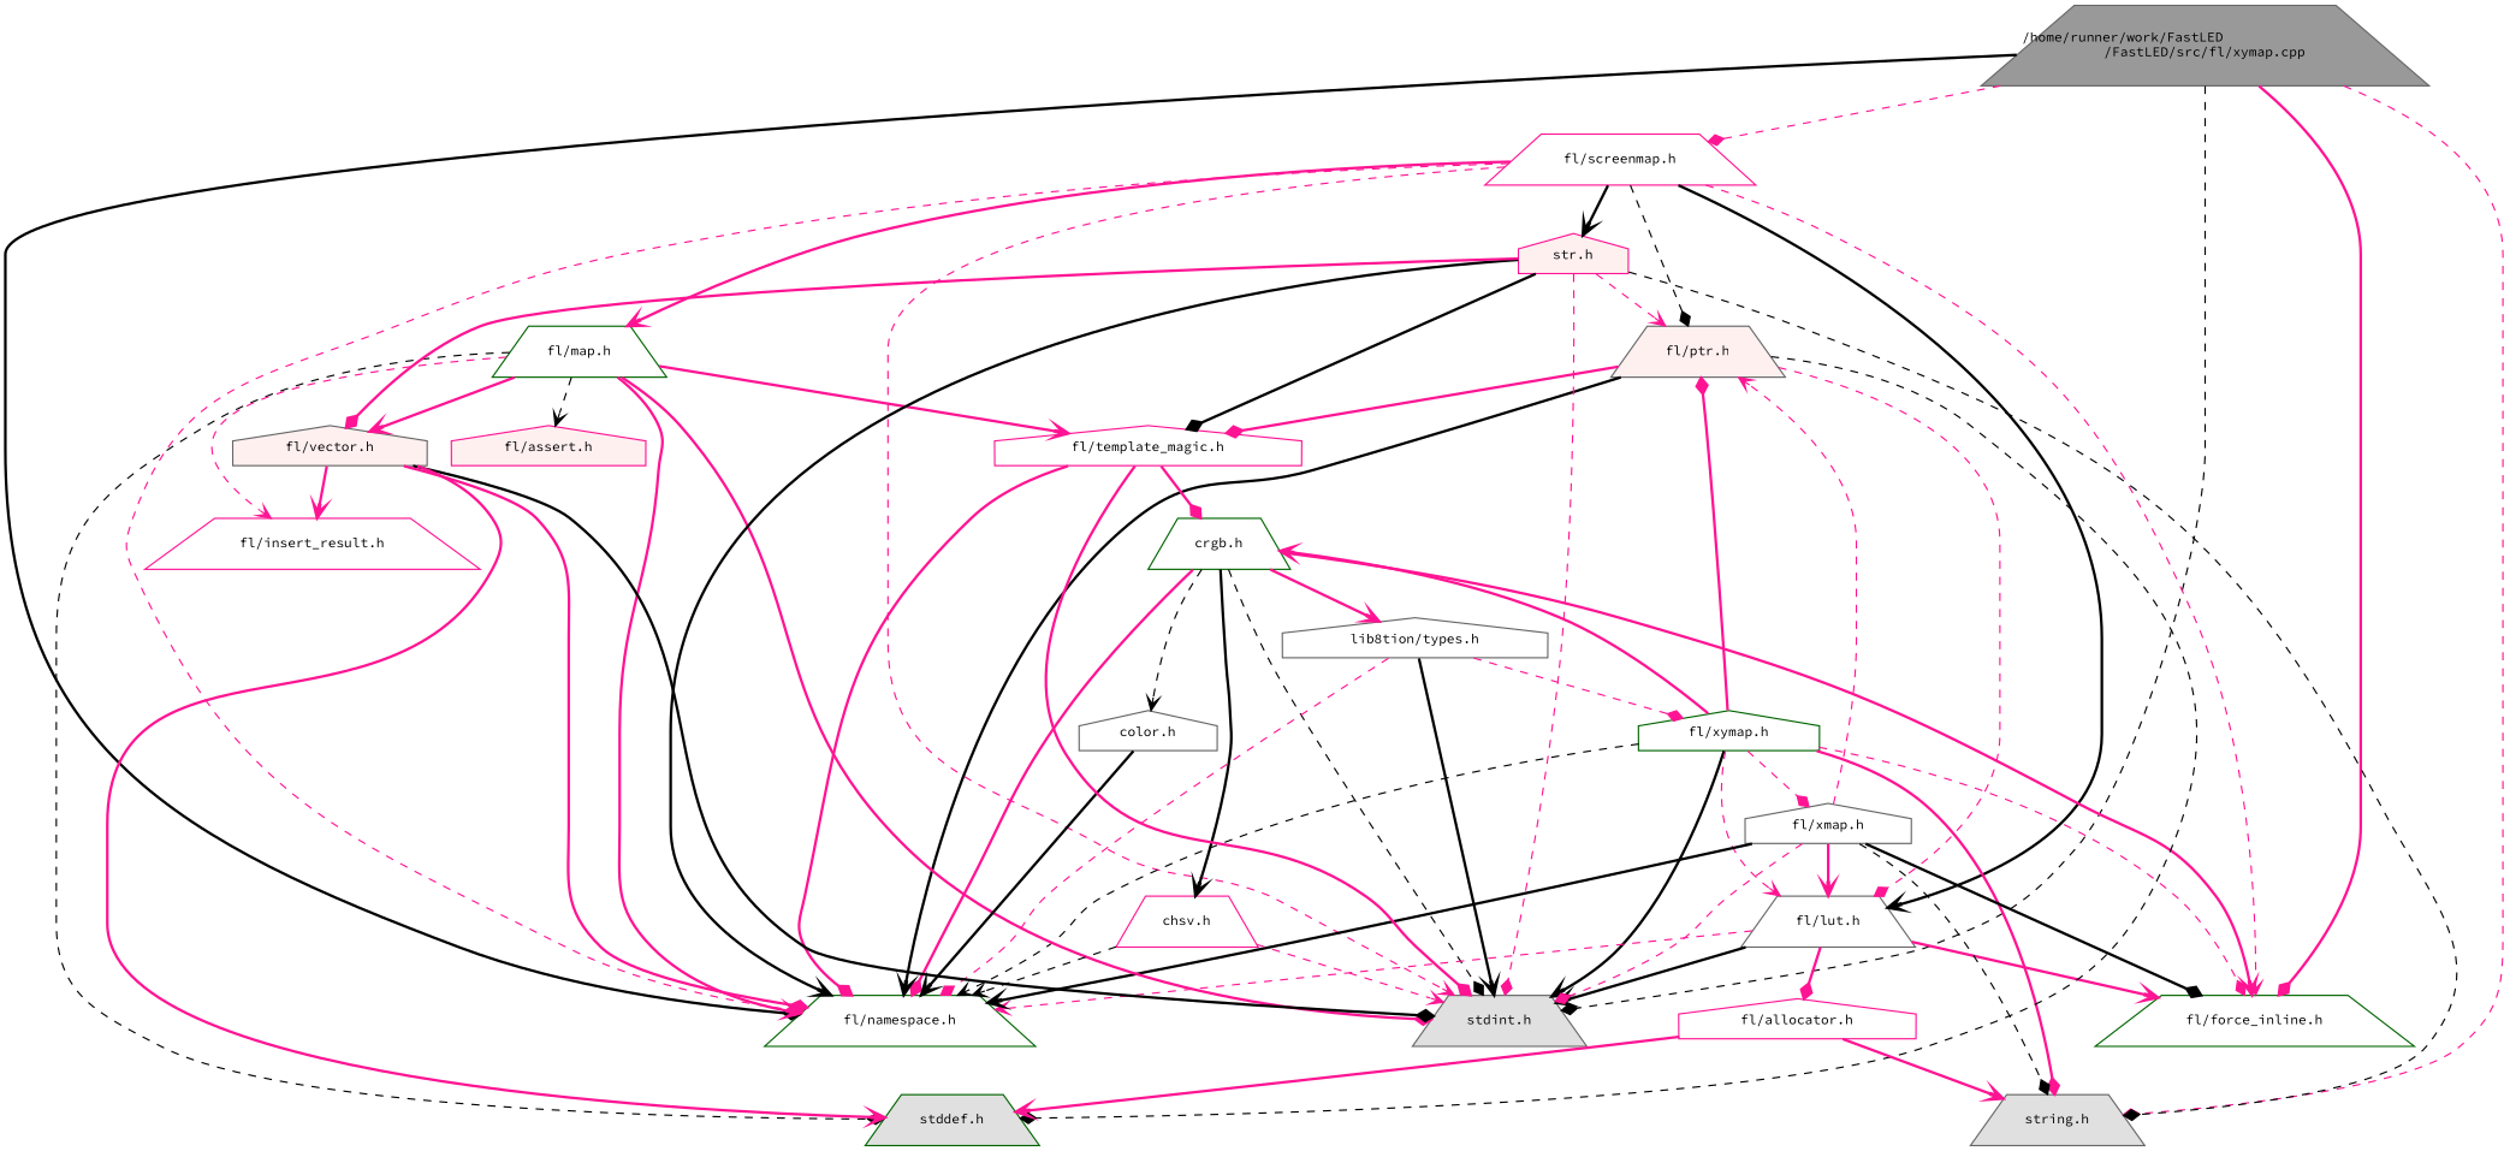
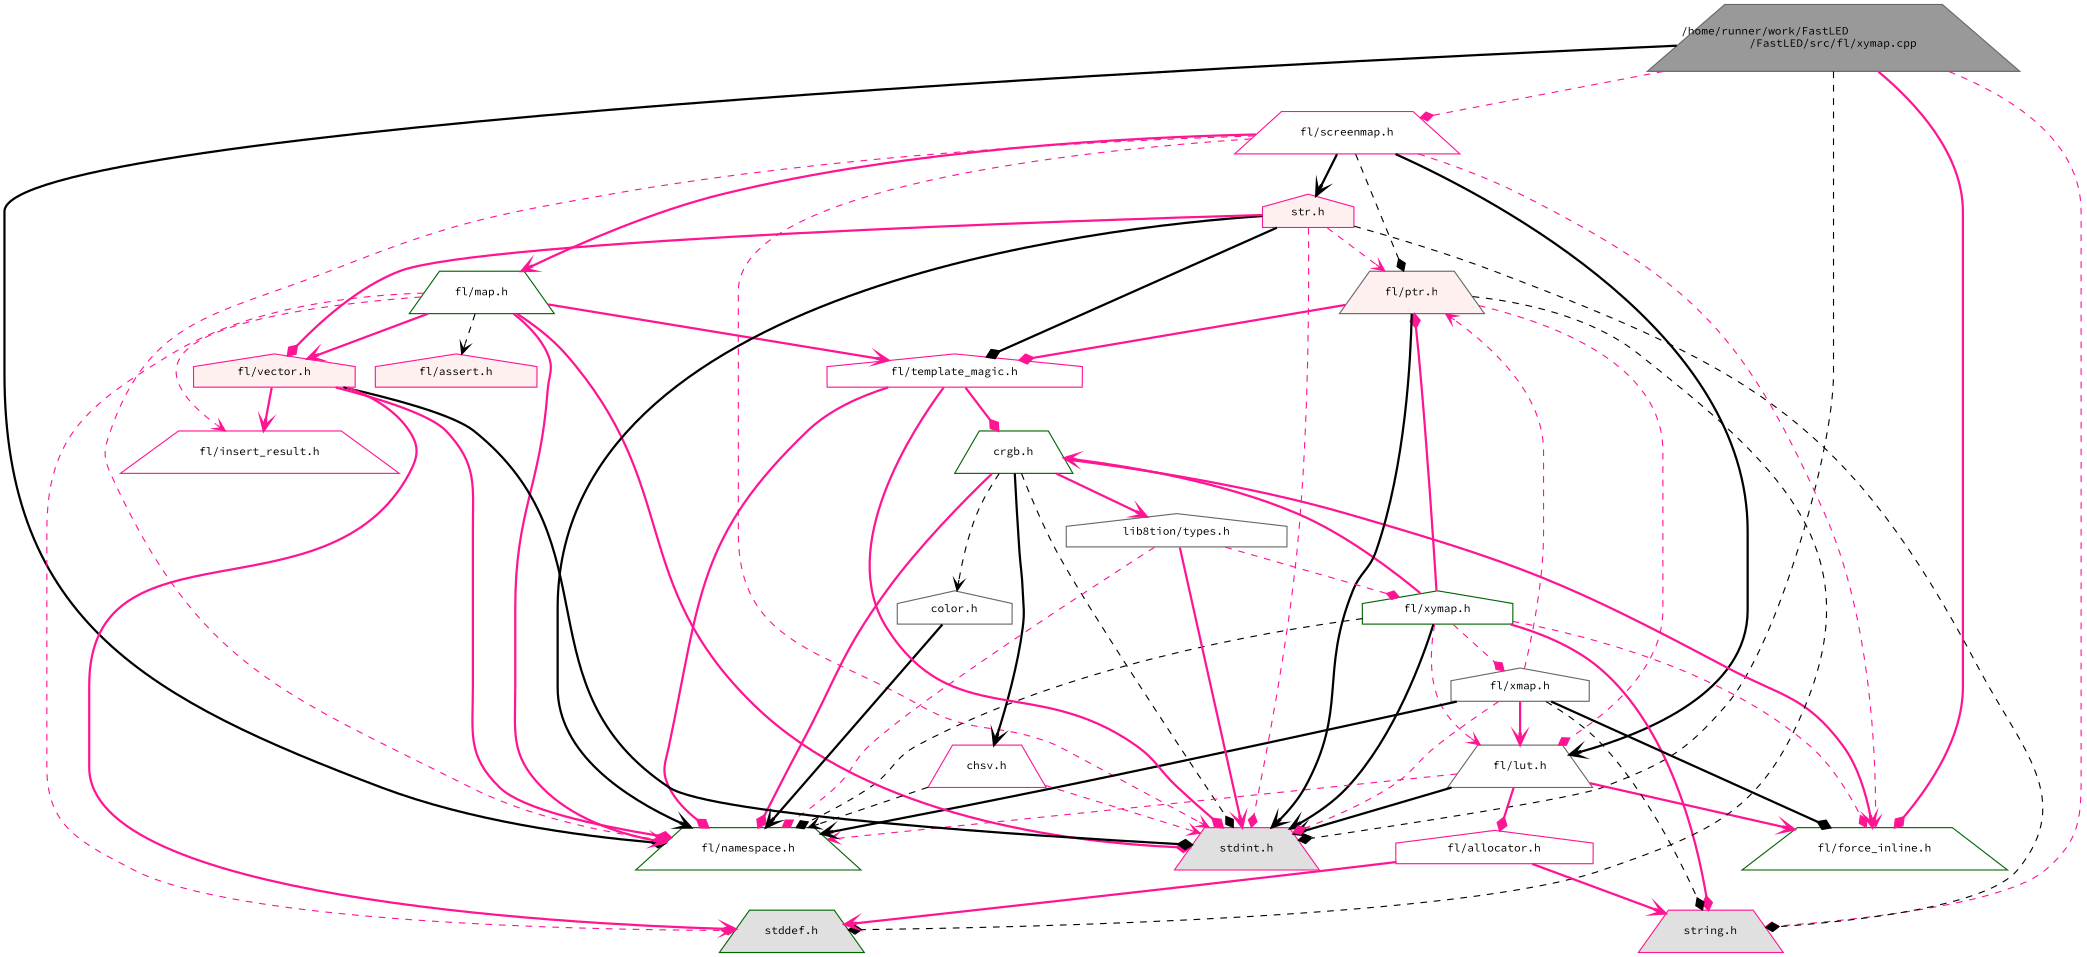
  digraph {
    fontname="Source Code Pro"
    node [color=gray40 fillcolor=white fontname="Source Code Pro" fontsize=10 shape=trapezium style=filled]
    edge [arrowhead=vee color=deeppink fontname="Source Code Pro" fontsize=10 labelfontname=Helvetica labelfontsize=10 style=bold]
    n1 [fillcolor=grey60 fontcolor=black height=0.2 label="/home/runner/work/FastLED\l/FastLED/src/fl/xymap.cpp" width=0.4]
-   n2 [fillcolor="#E0E0E0" height=0.2 label="stdint.h" width=0.4]
-   n3 [fillcolor="#E0E0E0" height=0.2 label="string.h" width=0.4]
+   n2 [color=deeppink fillcolor="#E0E0E0" height=0.2 label="stdint.h" width=0.4]
+   n3 [color=deeppink fillcolor="#E0E0E0" height=0.2 label="string.h" width=0.4]
    n4 [color=darkgreen height=0.2 label="fl/force_inline.h" width=0.4]
    n5 [color=darkgreen height=0.2 label="fl/namespace.h" width=0.4]
    n6 [color=deeppink height=0.2 label="fl/screenmap.h" width=0.4]
    n7 [color=darkgreen height=0.2 label="fl/xymap.h" shape=house width=0.4]
    n8 [color=darkgreen height=0.2 label="crgb.h" width=0.4]
    n9 [height=0.2 label="fl/lut.h" width=0.4]
    n10 [fillcolor="#FFF0F0" height=0.2 label="fl/ptr.h" width=0.4]
    n11 [height=0.2 label="fl/xmap.h" shape=house width=0.4]
    n12 [color=darkgreen height=0.2 label="fl/map.h" width=0.4]
    n13 [color=deeppink fillcolor="#FFF0F0" height=0.2 label="str.h" shape=house width=0.4]
    n14 [color=deeppink height=0.2 label="chsv.h" width=0.4]
    n15 [height=0.2 label="color.h" shape=house width=0.4]
    n16 [height=0.2 label="lib8tion/types.h" shape=house width=0.4]
    n17 [color=deeppink height=0.2 label="fl/allocator.h" shape=house width=0.4]
    n18 [color=deeppink height=0.2 label="fl/template_magic.h" shape=house width=0.4]
    n19 [color=darkgreen fillcolor="#E0E0E0" height=0.2 label="stddef.h" width=0.4]
-   n20 [fillcolor="#FFF0F0" height=0.2 label="fl/vector.h" shape=house width=0.4]
+   n20 [color=deeppink fillcolor="#FFF0F0" height=0.2 label="fl/vector.h" shape=house width=0.4]
    n21 [color=deeppink height=0.2 label="fl/insert_result.h" width=0.4]
    n22 [color=deeppink fillcolor="#FFF0F0" height=0.2 label="fl/assert.h" shape=house width=0.4]
    n1 -> n2 [arrowhead=diamond color=black style=dashed]
    n1 -> n3 [arrowhead=diamond style=dashed]
    n1 -> n4 [arrowhead=diamond]
    n1 -> n5 [arrowhead=diamond color=black]
    n1 -> n6 [arrowhead=diamond style=dashed]
    n6 -> n2 [style=dashed]
    n6 -> n4 [style=dashed]
    n6 -> n5 [arrowhead=diamond style=dashed]
    n6 -> n9 [color=black]
    n6 -> n10 [arrowhead=diamond color=black style=dashed]
    n6 -> n12
    n6 -> n13 [color=black]
    n7 -> n2 [color=black]
    n7 -> n3 [arrowhead=diamond]
    n7 -> n4 [arrowhead=diamond style=dashed]
-   n7 -> n5 [color=black style=dashed]
+   n7 -> n5 [arrowhead=diamond color=black style=dashed]
    n7 -> n8
    n7 -> n9 [style=dashed]
    n7 -> n10 [arrowhead=diamond]
    n7 -> n11 [arrowhead=diamond style=dashed]
    n8 -> n2 [arrowhead=diamond color=black style=dashed]
    n8 -> n4
    n8 -> n5 [arrowhead=diamond]
    n8 -> n14 [color=black]
    n8 -> n15 [color=black style=dashed]
    n8 -> n16
    n9 -> n2 [color=black]
    n9 -> n4
    n9 -> n5 [style=dashed]
    n9 -> n17 [arrowhead=diamond]
-   n10 -> n5 [color=black]
+   n10 -> n2 [color=black]
    n10 -> n9 [arrowhead=diamond style=dashed]
    n10 -> n18 [arrowhead=diamond]
    n10 -> n19 [arrowhead=diamond color=black style=dashed]
    n11 -> n2 [arrowhead=diamond style=dashed]
    n11 -> n3 [arrowhead=diamond color=black style=dashed]
    n11 -> n4 [arrowhead=diamond color=black]
    n11 -> n5 [color=black]
    n11 -> n9
    n11 -> n10 [style=dashed]
    n12 -> n2 [arrowhead=diamond]
    n12 -> n5
    n12 -> n18
-   n12 -> n19 [arrowhead=diamond color=black style=dashed]
+   n12 -> n19 [arrowhead=diamond style=dashed]
    n12 -> n20
    n12 -> n21 [style=dashed]
    n12 -> n22 [color=black style=dashed]
    n13 -> n2 [arrowhead=diamond style=dashed]
    n13 -> n3 [arrowhead=diamond color=black style=dashed]
    n13 -> n5 [color=black]
    n13 -> n10 [style=dashed]
    n13 -> n18 [arrowhead=diamond color=black]
    n13 -> n20 [arrowhead=diamond]
    n14 -> n2 [style=dashed]
    n14 -> n5 [color=black style=dashed]
    n15 -> n5 [color=black]
-   n16 -> n2 [color=black]
+   n16 -> n2
    n16 -> n5 [arrowhead=diamond style=dashed]
    n16 -> n7 [arrowhead=diamond style=dashed]
    n17 -> n3
    n17 -> n19
    n18 -> n2 [arrowhead=diamond]
    n18 -> n5 [arrowhead=diamond]
    n18 -> n8 [arrowhead=diamond]
    n20 -> n2 [arrowhead=diamond color=black]
    n20 -> n5 [arrowhead=diamond]
    n20 -> n19
    n20 -> n21
  }
